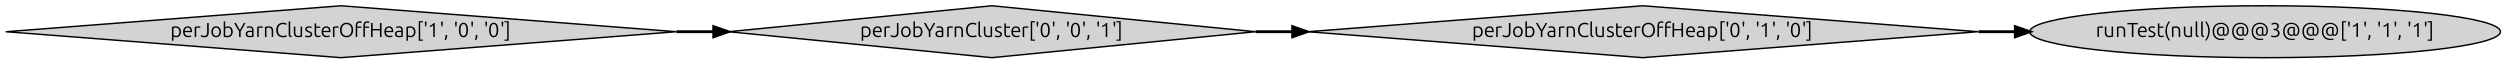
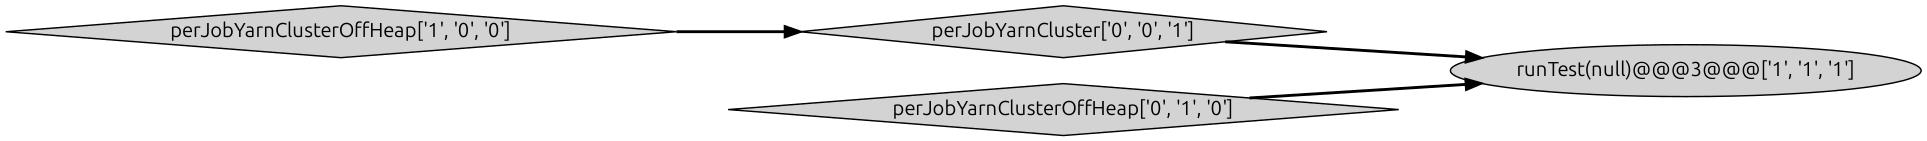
  digraph {
    fontname=Ubuntu
    rankdir=LR
    node [fillcolor=lightgray fontname=Ubuntu shape=diamond style=filled]
    edge [fontname=Ubuntu style=bold]
    n1 [label="runTest(null)@@@3@@@['1', '1', '1']" shape=ellipse]
    n2 [label="perJobYarnClusterOffHeap['1', '0', '0']"]
    n3 [label="perJobYarnCluster['0', '0', '1']"]
    n4 [label="perJobYarnClusterOffHeap['0', '1', '0']"]
    n2 -> n3
-   n3 -> n4
+   n3 -> n1
    n4 -> n1
  }
